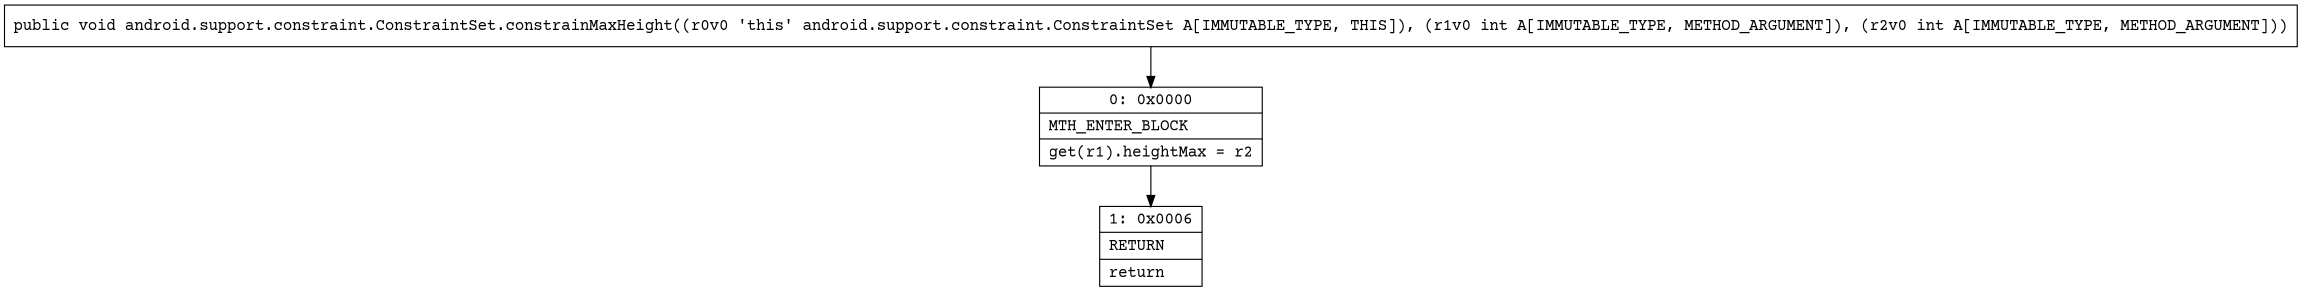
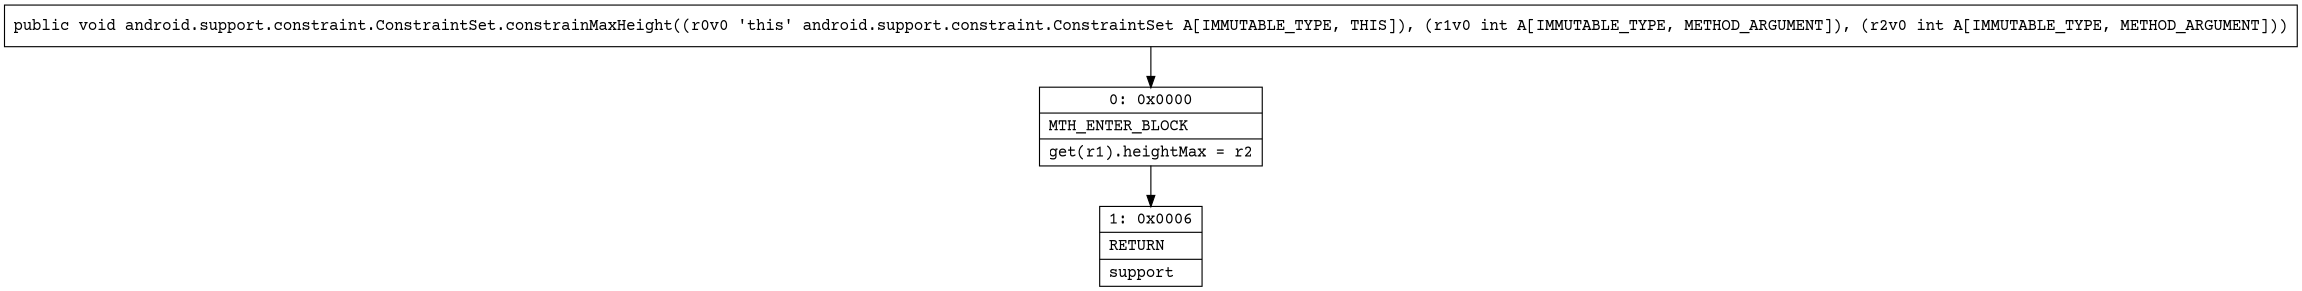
  digraph {
    fontname="Courier Prime"
    node [shape=record fontname="Courier Prime"]
    edge [fontname="Courier Prime"]
    n1 [label="{0\:\ 0x0000|MTH_ENTER_BLOCK\l|get(r1).heightMax = r2\l}"]
-   n2 [label="{1\:\ 0x0006|RETURN\l|return\l}"]
+   n2 [label="{1\:\ 0x0006|RETURN\l|support\l}"]
    n3 [label="{public void android.support.constraint.ConstraintSet.constrainMaxHeight((r0v0 'this' android.support.constraint.ConstraintSet A[IMMUTABLE_TYPE, THIS]), (r1v0 int A[IMMUTABLE_TYPE, METHOD_ARGUMENT]), (r2v0 int A[IMMUTABLE_TYPE, METHOD_ARGUMENT])) }"]
    n1 -> n2
    n3 -> n1
  }
